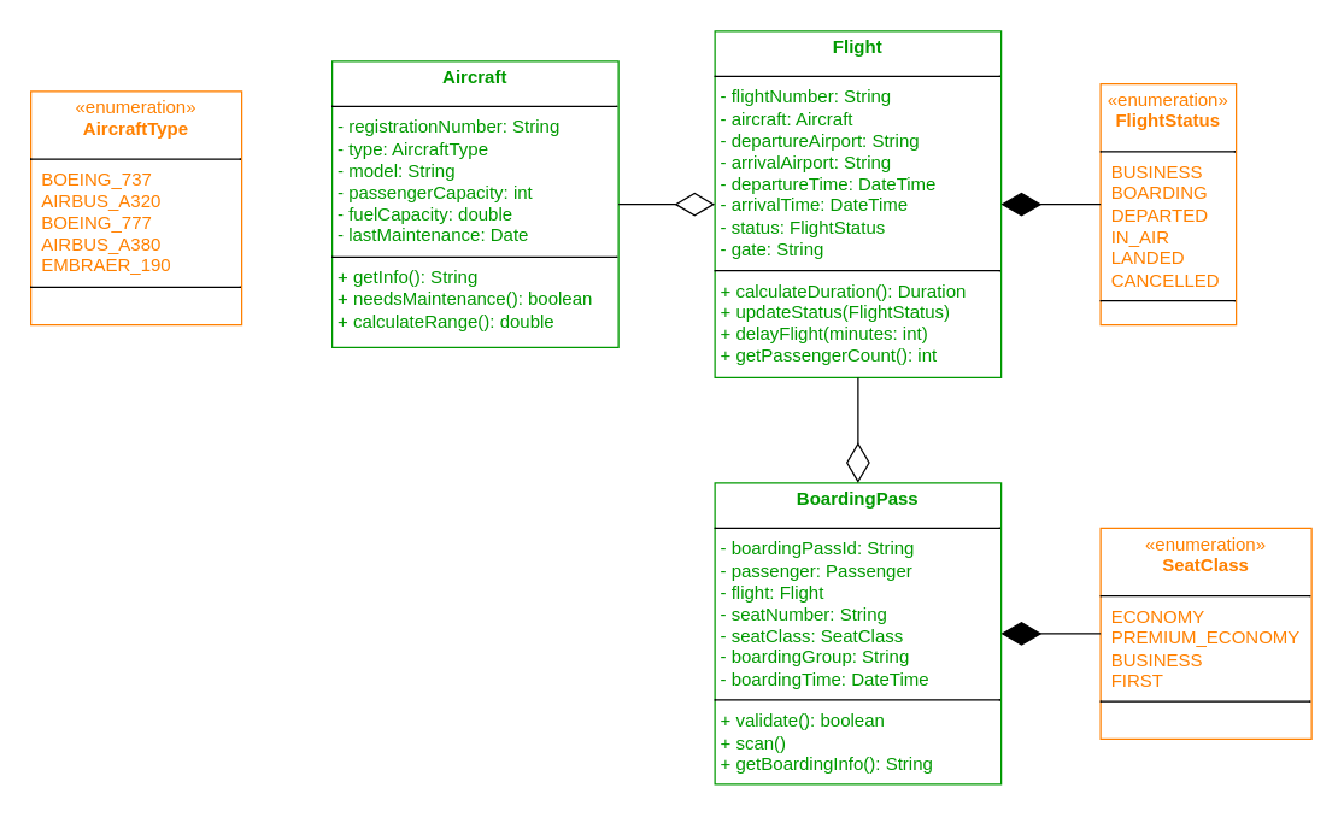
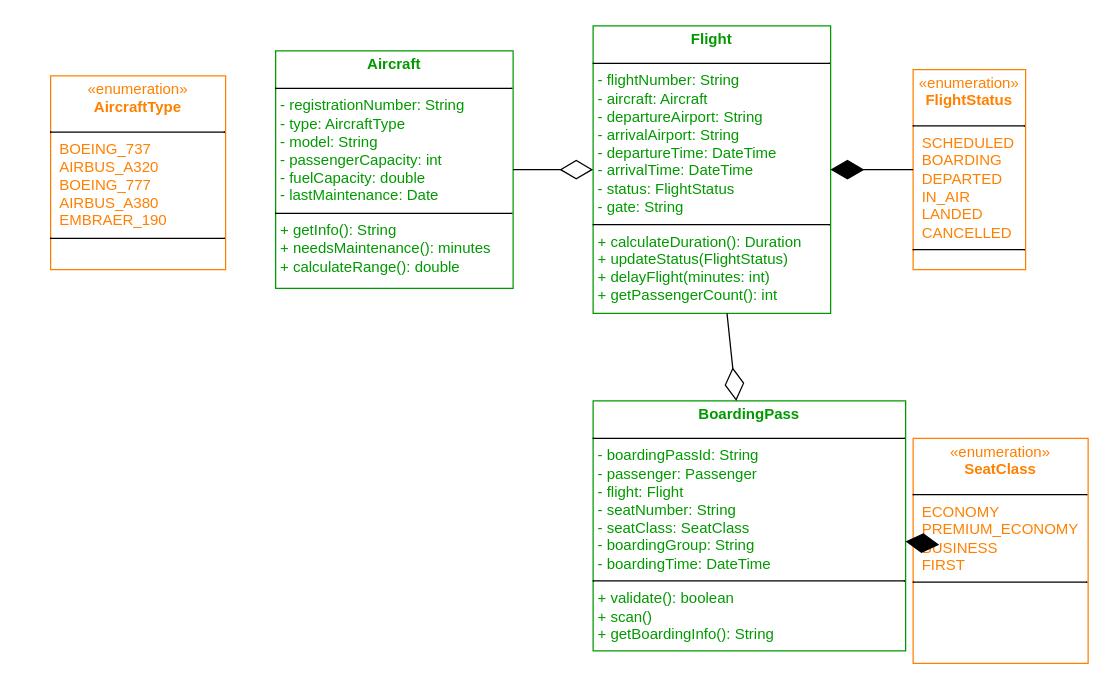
  <mxCell id="0" />
  <mxCell id="1" parent="0" />
- <mxCell id="2" value="&lt;p style=&quot;margin:0px;margin-top:4px;text-align:center;&quot;&gt;&lt;/p&gt;&lt;div style=&quot;text-align: center;&quot;&gt;&lt;font style=&quot;color: rgb(0, 153, 0);&quot;&gt;&lt;b style=&quot;&quot;&gt;Aircraft&lt;/b&gt;&lt;/font&gt;&lt;/div&gt;&lt;p&gt;&lt;/p&gt;&lt;hr size=&quot;1&quot; style=&quot;border-style:solid;&quot;&gt;&lt;p style=&quot;margin:0px;margin-left:4px;&quot;&gt;&lt;font style=&quot;color: rgb(0, 153, 0);&quot;&gt;- registrationNumber: String&lt;br&gt;- type: AircraftType&lt;/font&gt;&lt;/p&gt;&lt;p style=&quot;margin:0px;margin-left:4px;&quot;&gt;&lt;font style=&quot;color: rgb(0, 153, 0);&quot;&gt;- model: String&lt;br&gt;&lt;/font&gt;&lt;/p&gt;&lt;p style=&quot;margin:0px;margin-left:4px;&quot;&gt;&lt;font style=&quot;color: rgb(0, 153, 0);&quot;&gt;- passengerCapacity: int&lt;/font&gt;&lt;/p&gt;&lt;p style=&quot;margin:0px;margin-left:4px;&quot;&gt;&lt;font style=&quot;color: rgb(0, 153, 0);&quot;&gt;- fuelCapacity: double&lt;/font&gt;&lt;/p&gt;&lt;p style=&quot;margin:0px;margin-left:4px;&quot;&gt;&lt;font style=&quot;color: rgb(0, 153, 0);&quot;&gt;- lastMaintenance: Date&lt;/font&gt;&lt;/p&gt;&lt;hr size=&quot;1&quot; style=&quot;border-style:solid;&quot;&gt;&lt;p style=&quot;margin:0px;margin-left:4px;&quot;&gt;&lt;font style=&quot;color: rgb(0, 153, 0);&quot;&gt;+ getInfo(): String&lt;/font&gt;&lt;/p&gt;&lt;p style=&quot;margin:0px;margin-left:4px;&quot;&gt;&lt;font style=&quot;color: rgb(0, 153, 0);&quot;&gt;+ needsMaintenance(): boolean&lt;/font&gt;&lt;/p&gt;&lt;p style=&quot;margin:0px;margin-left:4px;&quot;&gt;&lt;font style=&quot;color: rgb(0, 153, 0);&quot;&gt;+ calculateRange(): double&lt;/font&gt;&lt;/p&gt;" style="verticalAlign=top;align=left;overflow=fill;html=1;whiteSpace=wrap;strokeColor=#009900;" parent="1" vertex="1"><mxGeometry x="220" y="40" width="190" height="190" as="geometry" /></mxCell>
+ <mxCell id="2" value="&lt;p style=&quot;margin:0px;margin-top:4px;text-align:center;&quot;&gt;&lt;/p&gt;&lt;div style=&quot;text-align: center;&quot;&gt;&lt;font style=&quot;color: rgb(0, 153, 0);&quot;&gt;&lt;b style=&quot;&quot;&gt;Aircraft&lt;/b&gt;&lt;/font&gt;&lt;/div&gt;&lt;p&gt;&lt;/p&gt;&lt;hr size=&quot;1&quot; style=&quot;border-style:solid;&quot;&gt;&lt;p style=&quot;margin:0px;margin-left:4px;&quot;&gt;&lt;font style=&quot;color: rgb(0, 153, 0);&quot;&gt;- registrationNumber: String&lt;br&gt;- type: AircraftType&lt;/font&gt;&lt;/p&gt;&lt;p style=&quot;margin:0px;margin-left:4px;&quot;&gt;&lt;font style=&quot;color: rgb(0, 153, 0);&quot;&gt;- model: String&lt;br&gt;&lt;/font&gt;&lt;/p&gt;&lt;p style=&quot;margin:0px;margin-left:4px;&quot;&gt;&lt;font style=&quot;color: rgb(0, 153, 0);&quot;&gt;- passengerCapacity: int&lt;/font&gt;&lt;/p&gt;&lt;p style=&quot;margin:0px;margin-left:4px;&quot;&gt;&lt;font style=&quot;color: rgb(0, 153, 0);&quot;&gt;- fuelCapacity: double&lt;/font&gt;&lt;/p&gt;&lt;p style=&quot;margin:0px;margin-left:4px;&quot;&gt;&lt;font style=&quot;color: rgb(0, 153, 0);&quot;&gt;- lastMaintenance: Date&lt;/font&gt;&lt;/p&gt;&lt;hr size=&quot;1&quot; style=&quot;border-style:solid;&quot;&gt;&lt;p style=&quot;margin:0px;margin-left:4px;&quot;&gt;&lt;font style=&quot;color: rgb(0, 153, 0);&quot;&gt;+ getInfo(): String&lt;/font&gt;&lt;/p&gt;&lt;p style=&quot;margin:0px;margin-left:4px;&quot;&gt;&lt;font style=&quot;color: rgb(0, 153, 0);&quot;&gt;+ needsMaintenance(): minutes&lt;/font&gt;&lt;/p&gt;&lt;p style=&quot;margin:0px;margin-left:4px;&quot;&gt;&lt;font style=&quot;color: rgb(0, 153, 0);&quot;&gt;+ calculateRange(): double&lt;/font&gt;&lt;/p&gt;" style="verticalAlign=top;align=left;overflow=fill;html=1;whiteSpace=wrap;strokeColor=#009900;" parent="1" vertex="1"><mxGeometry x="220" y="40" width="190" height="190" as="geometry" /></mxCell>
  <mxCell id="3" value="&lt;p style=&quot;margin:0px;margin-top:4px;text-align:center;&quot;&gt;&lt;/p&gt;&lt;div style=&quot;text-align: center;&quot;&gt;&lt;font style=&quot;color: rgb(0, 153, 0);&quot;&gt;&lt;b style=&quot;&quot;&gt;Flight&lt;/b&gt;&lt;/font&gt;&lt;/div&gt;&lt;p&gt;&lt;/p&gt;&lt;hr size=&quot;1&quot; style=&quot;border-style:solid;&quot;&gt;&lt;p style=&quot;margin:0px;margin-left:4px;&quot;&gt;&lt;font style=&quot;color: rgb(0, 153, 0);&quot;&gt;- flightNumber: String&lt;br&gt;- aircraft: Aircraft&lt;/font&gt;&lt;/p&gt;&lt;p style=&quot;margin:0px;margin-left:4px;&quot;&gt;&lt;font style=&quot;color: rgb(0, 153, 0);&quot;&gt;- departureAirport: String&lt;br&gt;&lt;/font&gt;&lt;/p&gt;&lt;p style=&quot;margin:0px;margin-left:4px;&quot;&gt;&lt;font style=&quot;color: rgb(0, 153, 0);&quot;&gt;- arrivalAirport: String&lt;/font&gt;&lt;/p&gt;&lt;p style=&quot;margin:0px;margin-left:4px;&quot;&gt;&lt;font style=&quot;color: rgb(0, 153, 0);&quot;&gt;- departureTime: DateTime&lt;/font&gt;&lt;/p&gt;&lt;p style=&quot;margin:0px;margin-left:4px;&quot;&gt;&lt;font style=&quot;color: rgb(0, 153, 0);&quot;&gt;- arrivalTime: DateTime&lt;/font&gt;&lt;/p&gt;&lt;p style=&quot;margin:0px;margin-left:4px;&quot;&gt;&lt;font style=&quot;color: rgb(0, 153, 0);&quot;&gt;- status: FlightStatus&lt;/font&gt;&lt;/p&gt;&lt;p style=&quot;margin:0px;margin-left:4px;&quot;&gt;&lt;font style=&quot;color: rgb(0, 153, 0);&quot;&gt;- gate: String&lt;/font&gt;&lt;/p&gt;&lt;hr size=&quot;1&quot; style=&quot;border-style:solid;&quot;&gt;&lt;p style=&quot;margin:0px;margin-left:4px;&quot;&gt;&lt;font style=&quot;color: rgb(0, 153, 0);&quot;&gt;+ calculateDuration(): Duration&lt;/font&gt;&lt;/p&gt;&lt;p style=&quot;margin:0px;margin-left:4px;&quot;&gt;&lt;font style=&quot;color: rgb(0, 153, 0);&quot;&gt;+ updateStatus(FlightStatus)&lt;/font&gt;&lt;/p&gt;&lt;p style=&quot;margin:0px;margin-left:4px;&quot;&gt;&lt;font style=&quot;color: rgb(0, 153, 0);&quot;&gt;+ delayFlight(minutes: int)&lt;/font&gt;&lt;/p&gt;&lt;p style=&quot;margin:0px;margin-left:4px;&quot;&gt;&lt;font style=&quot;color: rgb(0, 153, 0);&quot;&gt;+ getPassengerCount(): int&lt;/font&gt;&lt;/p&gt;" style="verticalAlign=top;align=left;overflow=fill;html=1;whiteSpace=wrap;strokeColor=#009900;" vertex="1" parent="1"><mxGeometry x="474" y="20" width="190" height="230" as="geometry" /></mxCell>
- <mxCell id="4" value="&lt;p style=&quot;margin:0px;margin-top:4px;text-align:center;&quot;&gt;&lt;/p&gt;&lt;div style=&quot;text-align: center;&quot;&gt;&lt;font style=&quot;color: rgb(255, 128, 0);&quot;&gt;&lt;span style=&quot;background-color: transparent; text-align: left;&quot;&gt;«enumeration&lt;/span&gt;&lt;span style=&quot;background-color: transparent; text-align: left;&quot;&gt;»&lt;/span&gt;&lt;/font&gt;&lt;/div&gt;&lt;div style=&quot;text-align: center;&quot;&gt;&lt;b style=&quot;background-color: transparent;&quot;&gt;&lt;font style=&quot;color: rgb(255, 128, 0);&quot;&gt;FlightStatus&lt;/font&gt;&lt;/b&gt;&lt;/div&gt;&lt;p&gt;&lt;/p&gt;&lt;hr size=&quot;1&quot; style=&quot;border-style:solid;&quot;&gt;&lt;p style=&quot;margin:0px;margin-left:4px;&quot;&gt;&lt;font style=&quot;color: rgb(255, 128, 0);&quot;&gt;&amp;nbsp;BUSINESS&lt;br&gt;&lt;/font&gt;&lt;/p&gt;&lt;p style=&quot;margin:0px;margin-left:4px;&quot;&gt;&lt;font style=&quot;color: rgb(255, 128, 0);&quot;&gt;&amp;nbsp;BOARDING&lt;br&gt;&amp;nbsp;DEPARTED&lt;br&gt;&amp;nbsp;IN_AIR&lt;br&gt;&amp;nbsp;LANDED&lt;br&gt;&amp;nbsp;CANCELLED&amp;nbsp;&lt;br&gt;&lt;/font&gt;&lt;/p&gt;&lt;hr size=&quot;1&quot; style=&quot;border-style:solid;&quot;&gt;&lt;p style=&quot;margin:0px;margin-left:4px;&quot;&gt;&lt;br&gt;&lt;/p&gt;" style="verticalAlign=top;align=left;overflow=fill;html=1;whiteSpace=wrap;strokeColor=#FF8000;" vertex="1" parent="1"><mxGeometry x="730" y="55" width="90" height="160" as="geometry" /></mxCell>
+ <mxCell id="4" value="&lt;p style=&quot;margin:0px;margin-top:4px;text-align:center;&quot;&gt;&lt;/p&gt;&lt;div style=&quot;text-align: center;&quot;&gt;&lt;font style=&quot;color: rgb(255, 128, 0);&quot;&gt;&lt;span style=&quot;background-color: transparent; text-align: left;&quot;&gt;«enumeration&lt;/span&gt;&lt;span style=&quot;background-color: transparent; text-align: left;&quot;&gt;»&lt;/span&gt;&lt;/font&gt;&lt;/div&gt;&lt;div style=&quot;text-align: center;&quot;&gt;&lt;b style=&quot;background-color: transparent;&quot;&gt;&lt;font style=&quot;color: rgb(255, 128, 0);&quot;&gt;FlightStatus&lt;/font&gt;&lt;/b&gt;&lt;/div&gt;&lt;p&gt;&lt;/p&gt;&lt;hr size=&quot;1&quot; style=&quot;border-style:solid;&quot;&gt;&lt;p style=&quot;margin:0px;margin-left:4px;&quot;&gt;&lt;font style=&quot;color: rgb(255, 128, 0);&quot;&gt;&amp;nbsp;SCHEDULED&lt;br&gt;&lt;/font&gt;&lt;/p&gt;&lt;p style=&quot;margin:0px;margin-left:4px;&quot;&gt;&lt;font style=&quot;color: rgb(255, 128, 0);&quot;&gt;&amp;nbsp;BOARDING&lt;br&gt;&amp;nbsp;DEPARTED&lt;br&gt;&amp;nbsp;IN_AIR&lt;br&gt;&amp;nbsp;LANDED&lt;br&gt;&amp;nbsp;CANCELLED&amp;nbsp;&lt;br&gt;&lt;/font&gt;&lt;/p&gt;&lt;hr size=&quot;1&quot; style=&quot;border-style:solid;&quot;&gt;&lt;p style=&quot;margin:0px;margin-left:4px;&quot;&gt;&lt;br&gt;&lt;/p&gt;" style="verticalAlign=top;align=left;overflow=fill;html=1;whiteSpace=wrap;strokeColor=#FF8000;" vertex="1" parent="1"><mxGeometry x="730" y="55" width="90" height="160" as="geometry" /></mxCell>
  <mxCell id="5" value="" style="endArrow=diamondThin;endFill=1;endSize=24;html=1;rounded=0;" edge="1" parent="1" source="4" target="3"><mxGeometry width="160" relative="1" as="geometry"><mxPoint x="630" y="140" as="sourcePoint" /><mxPoint x="710" y="230" as="targetPoint" /></mxGeometry></mxCell>
  <mxCell id="6" value="" style="endArrow=diamondThin;endFill=0;endSize=24;html=1;rounded=0;" edge="1" parent="1" source="2" target="3"><mxGeometry width="160" relative="1" as="geometry"><mxPoint x="320" y="140" as="sourcePoint" /><mxPoint x="480" y="140" as="targetPoint" /></mxGeometry></mxCell>
- <mxCell id="7" value="&lt;p style=&quot;margin:0px;margin-top:4px;text-align:center;&quot;&gt;&lt;/p&gt;&lt;div style=&quot;text-align: center;&quot;&gt;&lt;font color=&quot;#009900&quot;&gt;&lt;b&gt;BoardingPass&lt;/b&gt;&lt;/font&gt;&lt;/div&gt;&lt;p&gt;&lt;/p&gt;&lt;hr size=&quot;1&quot; style=&quot;border-style:solid;&quot;&gt;&lt;p style=&quot;margin:0px;margin-left:4px;&quot;&gt;&lt;font style=&quot;color: rgb(0, 153, 0);&quot;&gt;- boardingPassId: String&lt;br&gt;- passenger: Passenger&lt;/font&gt;&lt;/p&gt;&lt;p style=&quot;margin:0px;margin-left:4px;&quot;&gt;&lt;font style=&quot;color: rgb(0, 153, 0);&quot;&gt;- flight: Flight&lt;br&gt;&lt;/font&gt;&lt;/p&gt;&lt;p style=&quot;margin:0px;margin-left:4px;&quot;&gt;&lt;font style=&quot;color: rgb(0, 153, 0);&quot;&gt;- seatNumber: String&lt;/font&gt;&lt;/p&gt;&lt;p style=&quot;margin:0px;margin-left:4px;&quot;&gt;&lt;font style=&quot;color: rgb(0, 153, 0);&quot;&gt;- seatClass: SeatClass&lt;/font&gt;&lt;/p&gt;&lt;p style=&quot;margin:0px;margin-left:4px;&quot;&gt;&lt;font style=&quot;color: rgb(0, 153, 0);&quot;&gt;- boardingGroup: String&lt;/font&gt;&lt;/p&gt;&lt;p style=&quot;margin:0px;margin-left:4px;&quot;&gt;&lt;font style=&quot;color: rgb(0, 153, 0);&quot;&gt;- boardingTime: DateTime&lt;br&gt;&lt;/font&gt;&lt;/p&gt;&lt;hr size=&quot;1&quot; style=&quot;border-style:solid;&quot;&gt;&lt;p style=&quot;margin:0px;margin-left:4px;&quot;&gt;&lt;font style=&quot;color: rgb(0, 153, 0);&quot;&gt;+ validate(): boolean&lt;/font&gt;&lt;/p&gt;&lt;p style=&quot;margin:0px;margin-left:4px;&quot;&gt;&lt;font style=&quot;color: rgb(0, 153, 0);&quot;&gt;+ scan()&lt;/font&gt;&lt;/p&gt;&lt;p style=&quot;margin:0px;margin-left:4px;&quot;&gt;&lt;font style=&quot;color: rgb(0, 153, 0);&quot;&gt;+ getBoardingInfo(): String&lt;/font&gt;&lt;/p&gt;&lt;p style=&quot;margin:0px;margin-left:4px;&quot;&gt;&lt;font style=&quot;color: rgb(0, 153, 0);&quot;&gt;&lt;br&gt;&lt;/font&gt;&lt;/p&gt;" style="verticalAlign=top;align=left;overflow=fill;html=1;whiteSpace=wrap;strokeColor=#009900;" vertex="1" parent="1"><mxGeometry x="474" y="320" width="190" height="200" as="geometry" /></mxCell>
- <mxCell id="8" value="&lt;p style=&quot;margin:0px;margin-top:4px;text-align:center;&quot;&gt;&lt;/p&gt;&lt;div style=&quot;text-align: center;&quot;&gt;&lt;font style=&quot;color: rgb(255, 128, 0);&quot;&gt;&lt;span style=&quot;background-color: transparent; text-align: left;&quot;&gt;«enumeration&lt;/span&gt;&lt;span style=&quot;background-color: transparent; text-align: left;&quot;&gt;»&lt;/span&gt;&lt;/font&gt;&lt;/div&gt;&lt;div style=&quot;text-align: center;&quot;&gt;&lt;b style=&quot;background-color: transparent;&quot;&gt;&lt;font style=&quot;color: rgb(255, 128, 0);&quot;&gt;SeatClass&lt;/font&gt;&lt;/b&gt;&lt;/div&gt;&lt;p&gt;&lt;/p&gt;&lt;hr size=&quot;1&quot; style=&quot;border-style:solid;&quot;&gt;&lt;p style=&quot;margin:0px;margin-left:4px;&quot;&gt;&lt;font style=&quot;color: rgb(255, 128, 0);&quot;&gt;&amp;nbsp;ECONOMY&lt;br&gt;&lt;/font&gt;&lt;/p&gt;&lt;p style=&quot;margin:0px;margin-left:4px;&quot;&gt;&lt;font style=&quot;color: rgb(255, 128, 0);&quot;&gt;&amp;nbsp;PREMIUM_ECONOMY&lt;br&gt;&amp;nbsp;BUSINESS&lt;br&gt;&amp;nbsp;FIRST&lt;br&gt;&lt;/font&gt;&lt;/p&gt;&lt;hr size=&quot;1&quot; style=&quot;border-style:solid;&quot;&gt;&lt;p style=&quot;margin:0px;margin-left:4px;&quot;&gt;&lt;br&gt;&lt;/p&gt;" style="verticalAlign=top;align=left;overflow=fill;html=1;whiteSpace=wrap;strokeColor=#FF8000;" vertex="1" parent="1"><mxGeometry x="730" y="350" width="140" height="140" as="geometry" /></mxCell>
+ <mxCell id="7" value="&lt;p style=&quot;margin:0px;margin-top:4px;text-align:center;&quot;&gt;&lt;/p&gt;&lt;div style=&quot;text-align: center;&quot;&gt;&lt;font color=&quot;#009900&quot;&gt;&lt;b&gt;BoardingPass&lt;/b&gt;&lt;/font&gt;&lt;/div&gt;&lt;p&gt;&lt;/p&gt;&lt;hr size=&quot;1&quot; style=&quot;border-style:solid;&quot;&gt;&lt;p style=&quot;margin:0px;margin-left:4px;&quot;&gt;&lt;font style=&quot;color: rgb(0, 153, 0);&quot;&gt;- boardingPassId: String&lt;br&gt;- passenger: Passenger&lt;/font&gt;&lt;/p&gt;&lt;p style=&quot;margin:0px;margin-left:4px;&quot;&gt;&lt;font style=&quot;color: rgb(0, 153, 0);&quot;&gt;- flight: Flight&lt;br&gt;&lt;/font&gt;&lt;/p&gt;&lt;p style=&quot;margin:0px;margin-left:4px;&quot;&gt;&lt;font style=&quot;color: rgb(0, 153, 0);&quot;&gt;- seatNumber: String&lt;/font&gt;&lt;/p&gt;&lt;p style=&quot;margin:0px;margin-left:4px;&quot;&gt;&lt;font style=&quot;color: rgb(0, 153, 0);&quot;&gt;- seatClass: SeatClass&lt;/font&gt;&lt;/p&gt;&lt;p style=&quot;margin:0px;margin-left:4px;&quot;&gt;&lt;font style=&quot;color: rgb(0, 153, 0);&quot;&gt;- boardingGroup: String&lt;/font&gt;&lt;/p&gt;&lt;p style=&quot;margin:0px;margin-left:4px;&quot;&gt;&lt;font style=&quot;color: rgb(0, 153, 0);&quot;&gt;- boardingTime: DateTime&lt;br&gt;&lt;/font&gt;&lt;/p&gt;&lt;hr size=&quot;1&quot; style=&quot;border-style:solid;&quot;&gt;&lt;p style=&quot;margin:0px;margin-left:4px;&quot;&gt;&lt;font style=&quot;color: rgb(0, 153, 0);&quot;&gt;+ validate(): boolean&lt;/font&gt;&lt;/p&gt;&lt;p style=&quot;margin:0px;margin-left:4px;&quot;&gt;&lt;font style=&quot;color: rgb(0, 153, 0);&quot;&gt;+ scan()&lt;/font&gt;&lt;/p&gt;&lt;p style=&quot;margin:0px;margin-left:4px;&quot;&gt;&lt;font style=&quot;color: rgb(0, 153, 0);&quot;&gt;+ getBoardingInfo(): String&lt;/font&gt;&lt;/p&gt;&lt;p style=&quot;margin:0px;margin-left:4px;&quot;&gt;&lt;font style=&quot;color: rgb(0, 153, 0);&quot;&gt;&lt;br&gt;&lt;/font&gt;&lt;/p&gt;" style="verticalAlign=top;align=left;overflow=fill;html=1;whiteSpace=wrap;strokeColor=#009900;" vertex="1" parent="1"><mxGeometry x="474" y="320" width="250" height="200" as="geometry" /></mxCell>
+ <mxCell id="8" value="&lt;p style=&quot;margin:0px;margin-top:4px;text-align:center;&quot;&gt;&lt;/p&gt;&lt;div style=&quot;text-align: center;&quot;&gt;&lt;font style=&quot;color: rgb(255, 128, 0);&quot;&gt;&lt;span style=&quot;background-color: transparent; text-align: left;&quot;&gt;«enumeration&lt;/span&gt;&lt;span style=&quot;background-color: transparent; text-align: left;&quot;&gt;»&lt;/span&gt;&lt;/font&gt;&lt;/div&gt;&lt;div style=&quot;text-align: center;&quot;&gt;&lt;b style=&quot;background-color: transparent;&quot;&gt;&lt;font style=&quot;color: rgb(255, 128, 0);&quot;&gt;SeatClass&lt;/font&gt;&lt;/b&gt;&lt;/div&gt;&lt;p&gt;&lt;/p&gt;&lt;hr size=&quot;1&quot; style=&quot;border-style:solid;&quot;&gt;&lt;p style=&quot;margin:0px;margin-left:4px;&quot;&gt;&lt;font style=&quot;color: rgb(255, 128, 0);&quot;&gt;&amp;nbsp;ECONOMY&lt;br&gt;&lt;/font&gt;&lt;/p&gt;&lt;p style=&quot;margin:0px;margin-left:4px;&quot;&gt;&lt;font style=&quot;color: rgb(255, 128, 0);&quot;&gt;&amp;nbsp;PREMIUM_ECONOMY&lt;br&gt;&amp;nbsp;BUSINESS&lt;br&gt;&amp;nbsp;FIRST&lt;br&gt;&lt;/font&gt;&lt;/p&gt;&lt;hr size=&quot;1&quot; style=&quot;border-style:solid;&quot;&gt;&lt;p style=&quot;margin:0px;margin-left:4px;&quot;&gt;&lt;br&gt;&lt;/p&gt;" style="verticalAlign=top;align=left;overflow=fill;html=1;whiteSpace=wrap;strokeColor=#FF8000;" vertex="1" parent="1"><mxGeometry x="730" y="350" width="140" height="180" as="geometry" /></mxCell>
  <mxCell id="9" value="" style="endArrow=diamondThin;endFill=1;endSize=24;html=1;rounded=0;" edge="1" parent="1" source="8" target="7"><mxGeometry width="160" relative="1" as="geometry"><mxPoint x="370" y="360" as="sourcePoint" /><mxPoint x="440" y="410" as="targetPoint" /></mxGeometry></mxCell>
  <mxCell id="10" value="" style="endArrow=diamondThin;endFill=0;endSize=24;html=1;rounded=0;" edge="1" parent="1" source="3" target="7"><mxGeometry width="160" relative="1" as="geometry"><mxPoint x="370" y="360" as="sourcePoint" /><mxPoint x="530" y="360" as="targetPoint" /></mxGeometry></mxCell>
- <mxCell id="11" value="&lt;p style=&quot;margin:0px;margin-top:4px;text-align:center;&quot;&gt;&lt;/p&gt;&lt;div style=&quot;text-align: center;&quot;&gt;&lt;font style=&quot;color: rgb(255, 128, 0);&quot;&gt;&lt;span style=&quot;background-color: transparent; text-align: left;&quot;&gt;«enumeration&lt;/span&gt;&lt;span style=&quot;background-color: transparent; text-align: left;&quot;&gt;»&lt;/span&gt;&lt;/font&gt;&lt;/div&gt;&lt;div style=&quot;text-align: center;&quot;&gt;&lt;b style=&quot;background-color: transparent;&quot;&gt;&lt;font style=&quot;color: rgb(255, 128, 0);&quot;&gt;AircraftType&lt;/font&gt;&lt;/b&gt;&lt;/div&gt;&lt;p&gt;&lt;/p&gt;&lt;hr size=&quot;1&quot; style=&quot;border-style:solid;&quot;&gt;&lt;p style=&quot;margin:0px;margin-left:4px;&quot;&gt;&lt;font style=&quot;color: rgb(255, 128, 0);&quot;&gt;&amp;nbsp;BOEING_737&lt;br&gt;&lt;/font&gt;&lt;/p&gt;&lt;p style=&quot;margin:0px;margin-left:4px;&quot;&gt;&lt;font style=&quot;color: rgb(255, 128, 0);&quot;&gt;&amp;nbsp;AIRBUS_A320&lt;br&gt;&amp;nbsp;BOEING_777&lt;br&gt;&amp;nbsp;AIRBUS_A380&lt;/font&gt;&lt;/p&gt;&lt;p style=&quot;margin:0px;margin-left:4px;&quot;&gt;&lt;font style=&quot;color: rgb(255, 128, 0);&quot;&gt;&amp;nbsp;EMBRAER_190&lt;/font&gt;&lt;/p&gt;&lt;hr size=&quot;1&quot; style=&quot;border-style:solid;&quot;&gt;&lt;p style=&quot;margin:0px;margin-left:4px;&quot;&gt;&lt;br&gt;&lt;/p&gt;" style="verticalAlign=top;align=left;overflow=fill;html=1;whiteSpace=wrap;strokeColor=#FF8000;" vertex="1" parent="1"><mxGeometry x="20" y="60" width="140" height="155" as="geometry" /></mxCell>
+ <mxCell id="11" value="&lt;p style=&quot;margin:0px;margin-top:4px;text-align:center;&quot;&gt;&lt;/p&gt;&lt;div style=&quot;text-align: center;&quot;&gt;&lt;font style=&quot;color: rgb(255, 128, 0);&quot;&gt;&lt;span style=&quot;background-color: transparent; text-align: left;&quot;&gt;«enumeration&lt;/span&gt;&lt;span style=&quot;background-color: transparent; text-align: left;&quot;&gt;»&lt;/span&gt;&lt;/font&gt;&lt;/div&gt;&lt;div style=&quot;text-align: center;&quot;&gt;&lt;b style=&quot;background-color: transparent;&quot;&gt;&lt;font style=&quot;color: rgb(255, 128, 0);&quot;&gt;AircraftType&lt;/font&gt;&lt;/b&gt;&lt;/div&gt;&lt;p&gt;&lt;/p&gt;&lt;hr size=&quot;1&quot; style=&quot;border-style:solid;&quot;&gt;&lt;p style=&quot;margin:0px;margin-left:4px;&quot;&gt;&lt;font style=&quot;color: rgb(255, 128, 0);&quot;&gt;&amp;nbsp;BOEING_737&lt;br&gt;&lt;/font&gt;&lt;/p&gt;&lt;p style=&quot;margin:0px;margin-left:4px;&quot;&gt;&lt;font style=&quot;color: rgb(255, 128, 0);&quot;&gt;&amp;nbsp;AIRBUS_A320&lt;br&gt;&amp;nbsp;BOEING_777&lt;br&gt;&amp;nbsp;AIRBUS_A380&lt;/font&gt;&lt;/p&gt;&lt;p style=&quot;margin:0px;margin-left:4px;&quot;&gt;&lt;font style=&quot;color: rgb(255, 128, 0);&quot;&gt;&amp;nbsp;EMBRAER_190&lt;/font&gt;&lt;/p&gt;&lt;hr size=&quot;1&quot; style=&quot;border-style:solid;&quot;&gt;&lt;p style=&quot;margin:0px;margin-left:4px;&quot;&gt;&lt;br&gt;&lt;/p&gt;" style="verticalAlign=top;align=left;overflow=fill;html=1;whiteSpace=wrap;strokeColor=#FF8000;" vertex="1" parent="1"><mxGeometry x="40" y="60" width="140" height="155" as="geometry" /></mxCell>
